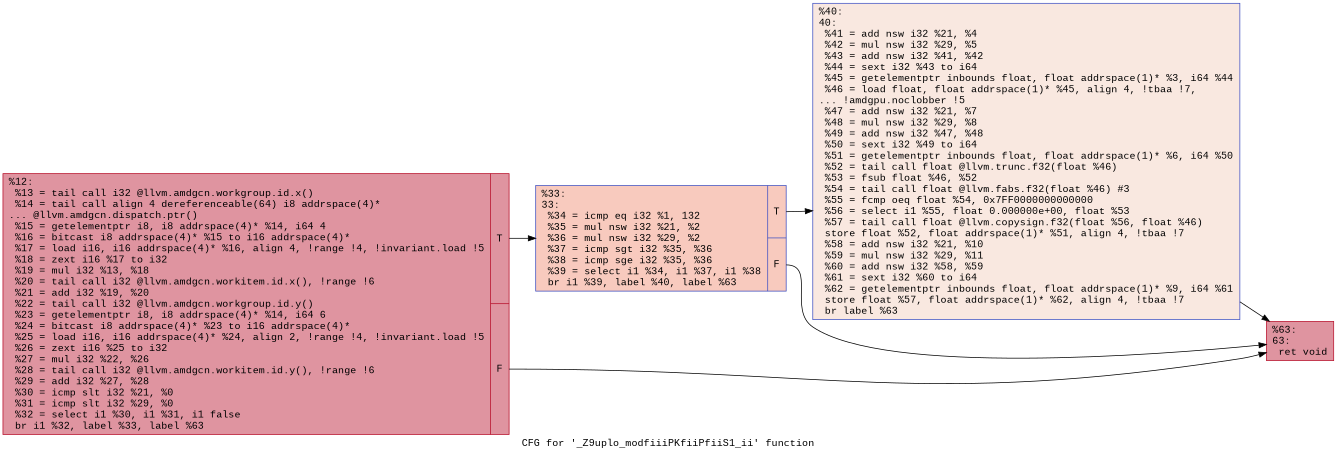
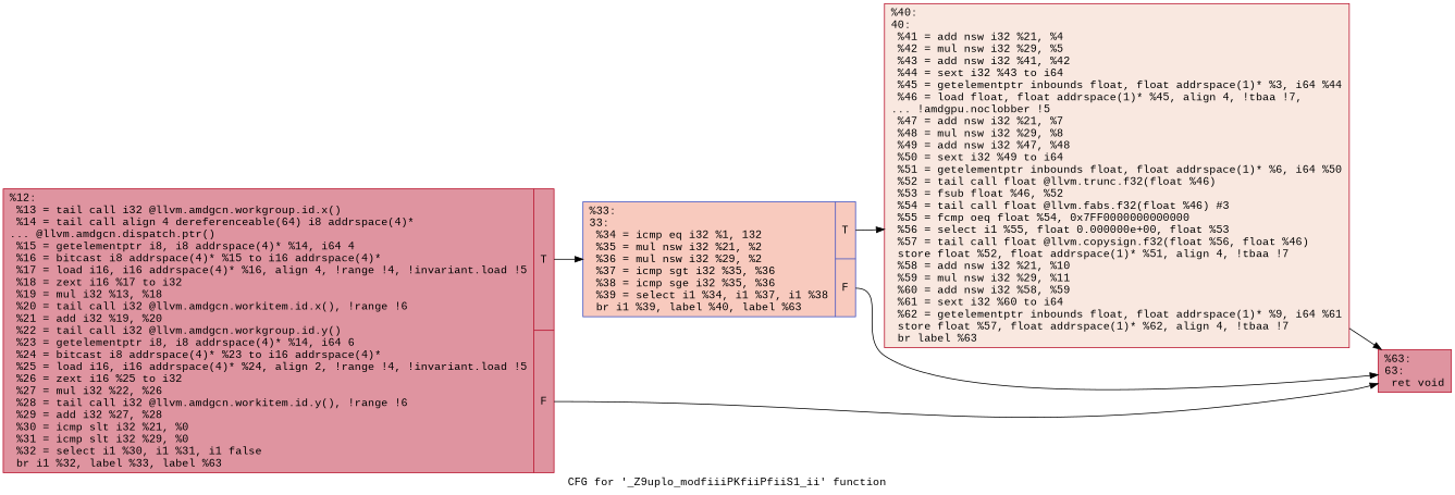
  digraph {
    label="CFG for '_Z9uplo_modfiiiPKfiiPfiiS1_ii' function"
    rankdir=LR
    fontname="Liberation Mono"
    node [color="#b70d28ff" fillcolor="#b70d2870" shape=record style=filled fontname="Liberation Mono"]
    edge [tailport=s0 fontname="Liberation Mono"]
    n1 [label="{%12:\l  %13 = tail call i32 @llvm.amdgcn.workgroup.id.x()\l  %14 = tail call align 4 dereferenceable(64) i8 addrspace(4)*\l... @llvm.amdgcn.dispatch.ptr()\l  %15 = getelementptr i8, i8 addrspace(4)* %14, i64 4\l  %16 = bitcast i8 addrspace(4)* %15 to i16 addrspace(4)*\l  %17 = load i16, i16 addrspace(4)* %16, align 4, !range !4, !invariant.load !5\l  %18 = zext i16 %17 to i32\l  %19 = mul i32 %13, %18\l  %20 = tail call i32 @llvm.amdgcn.workitem.id.x(), !range !6\l  %21 = add i32 %19, %20\l  %22 = tail call i32 @llvm.amdgcn.workgroup.id.y()\l  %23 = getelementptr i8, i8 addrspace(4)* %14, i64 6\l  %24 = bitcast i8 addrspace(4)* %23 to i16 addrspace(4)*\l  %25 = load i16, i16 addrspace(4)* %24, align 2, !range !4, !invariant.load !5\l  %26 = zext i16 %25 to i32\l  %27 = mul i32 %22, %26\l  %28 = tail call i32 @llvm.amdgcn.workitem.id.y(), !range !6\l  %29 = add i32 %27, %28\l  %30 = icmp slt i32 %21, %0\l  %31 = icmp slt i32 %29, %0\l  %32 = select i1 %30, i1 %31, i1 false\l  br i1 %32, label %33, label %63\l|{<s0>T|<s1>F}}"]
    n2 [color="#3d50c3ff" fillcolor="#ef886b70" label="{%33:\l33:                                               \l  %34 = icmp eq i32 %1, 132\l  %35 = mul nsw i32 %21, %2\l  %36 = mul nsw i32 %29, %2\l  %37 = icmp sgt i32 %35, %36\l  %38 = icmp sge i32 %35, %36\l  %39 = select i1 %34, i1 %37, i1 %38\l  br i1 %39, label %40, label %63\l|{<s0>T|<s1>F}}"]
    n3 [label="{%63:\l63:                                               \l  ret void\l}"]
-   n4 [color="#3d50c3ff" fillcolor="#f1ccb870" label="{%40:\l40:                                               \l  %41 = add nsw i32 %21, %4\l  %42 = mul nsw i32 %29, %5\l  %43 = add nsw i32 %41, %42\l  %44 = sext i32 %43 to i64\l  %45 = getelementptr inbounds float, float addrspace(1)* %3, i64 %44\l  %46 = load float, float addrspace(1)* %45, align 4, !tbaa !7,\l... !amdgpu.noclobber !5\l  %47 = add nsw i32 %21, %7\l  %48 = mul nsw i32 %29, %8\l  %49 = add nsw i32 %47, %48\l  %50 = sext i32 %49 to i64\l  %51 = getelementptr inbounds float, float addrspace(1)* %6, i64 %50\l  %52 = tail call float @llvm.trunc.f32(float %46)\l  %53 = fsub float %46, %52\l  %54 = tail call float @llvm.fabs.f32(float %46) #3\l  %55 = fcmp oeq float %54, 0x7FF0000000000000\l  %56 = select i1 %55, float 0.000000e+00, float %53\l  %57 = tail call float @llvm.copysign.f32(float %56, float %46)\l  store float %52, float addrspace(1)* %51, align 4, !tbaa !7\l  %58 = add nsw i32 %21, %10\l  %59 = mul nsw i32 %29, %11\l  %60 = add nsw i32 %58, %59\l  %61 = sext i32 %60 to i64\l  %62 = getelementptr inbounds float, float addrspace(1)* %9, i64 %61\l  store float %57, float addrspace(1)* %62, align 4, !tbaa !7\l  br label %63\l}"]
+   n4 [fillcolor="#f1ccb870" label="{%40:\l40:                                               \l  %41 = add nsw i32 %21, %4\l  %42 = mul nsw i32 %29, %5\l  %43 = add nsw i32 %41, %42\l  %44 = sext i32 %43 to i64\l  %45 = getelementptr inbounds float, float addrspace(1)* %3, i64 %44\l  %46 = load float, float addrspace(1)* %45, align 4, !tbaa !7,\l... !amdgpu.noclobber !5\l  %47 = add nsw i32 %21, %7\l  %48 = mul nsw i32 %29, %8\l  %49 = add nsw i32 %47, %48\l  %50 = sext i32 %49 to i64\l  %51 = getelementptr inbounds float, float addrspace(1)* %6, i64 %50\l  %52 = tail call float @llvm.trunc.f32(float %46)\l  %53 = fsub float %46, %52\l  %54 = tail call float @llvm.fabs.f32(float %46) #3\l  %55 = fcmp oeq float %54, 0x7FF0000000000000\l  %56 = select i1 %55, float 0.000000e+00, float %53\l  %57 = tail call float @llvm.copysign.f32(float %56, float %46)\l  store float %52, float addrspace(1)* %51, align 4, !tbaa !7\l  %58 = add nsw i32 %21, %10\l  %59 = mul nsw i32 %29, %11\l  %60 = add nsw i32 %58, %59\l  %61 = sext i32 %60 to i64\l  %62 = getelementptr inbounds float, float addrspace(1)* %9, i64 %61\l  store float %57, float addrspace(1)* %62, align 4, !tbaa !7\l  br label %63\l}"]
    n1 -> n2
    n1 -> n3 [tailport=s1]
    n2 -> n3 [tailport=s1]
    n2 -> n4
    n4 -> n3 [tailport=""]
  }
